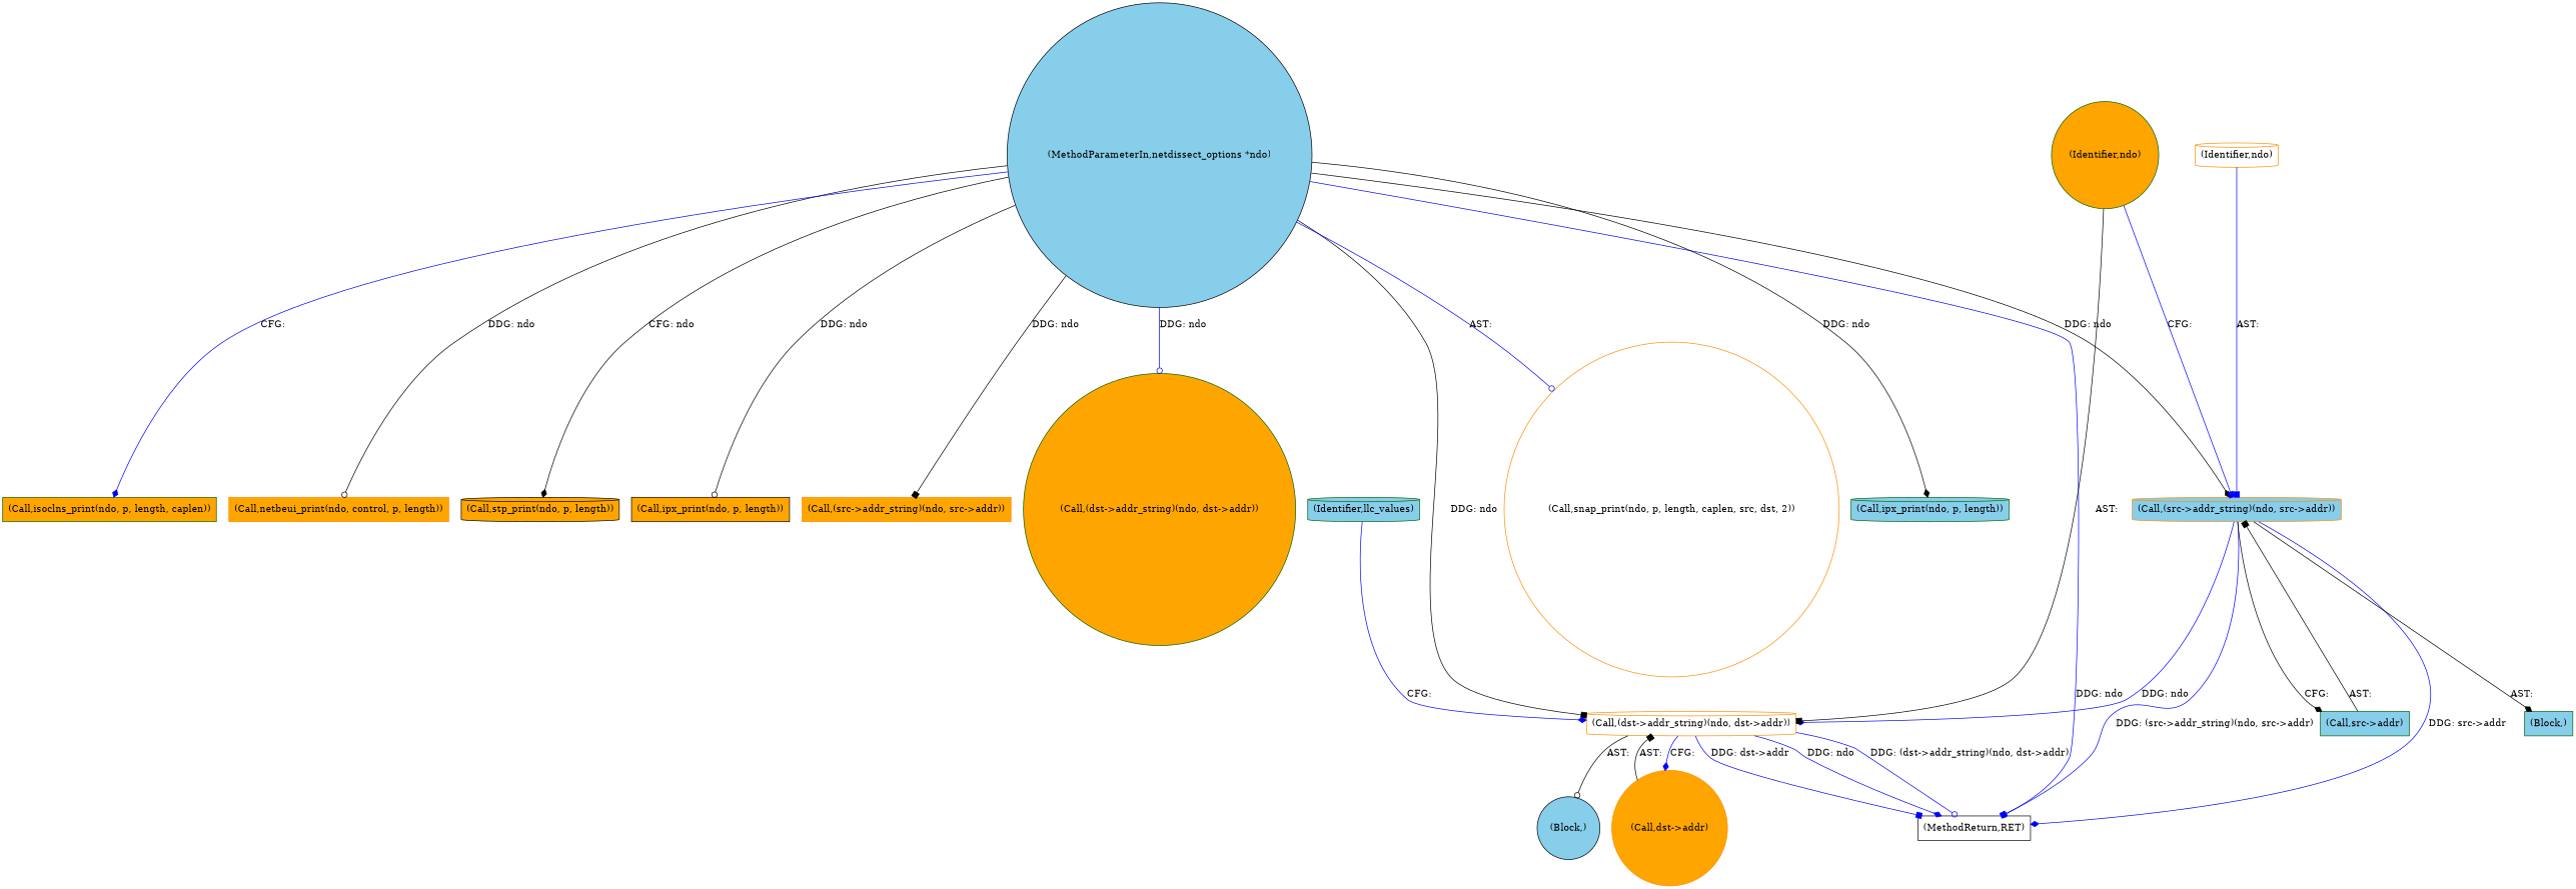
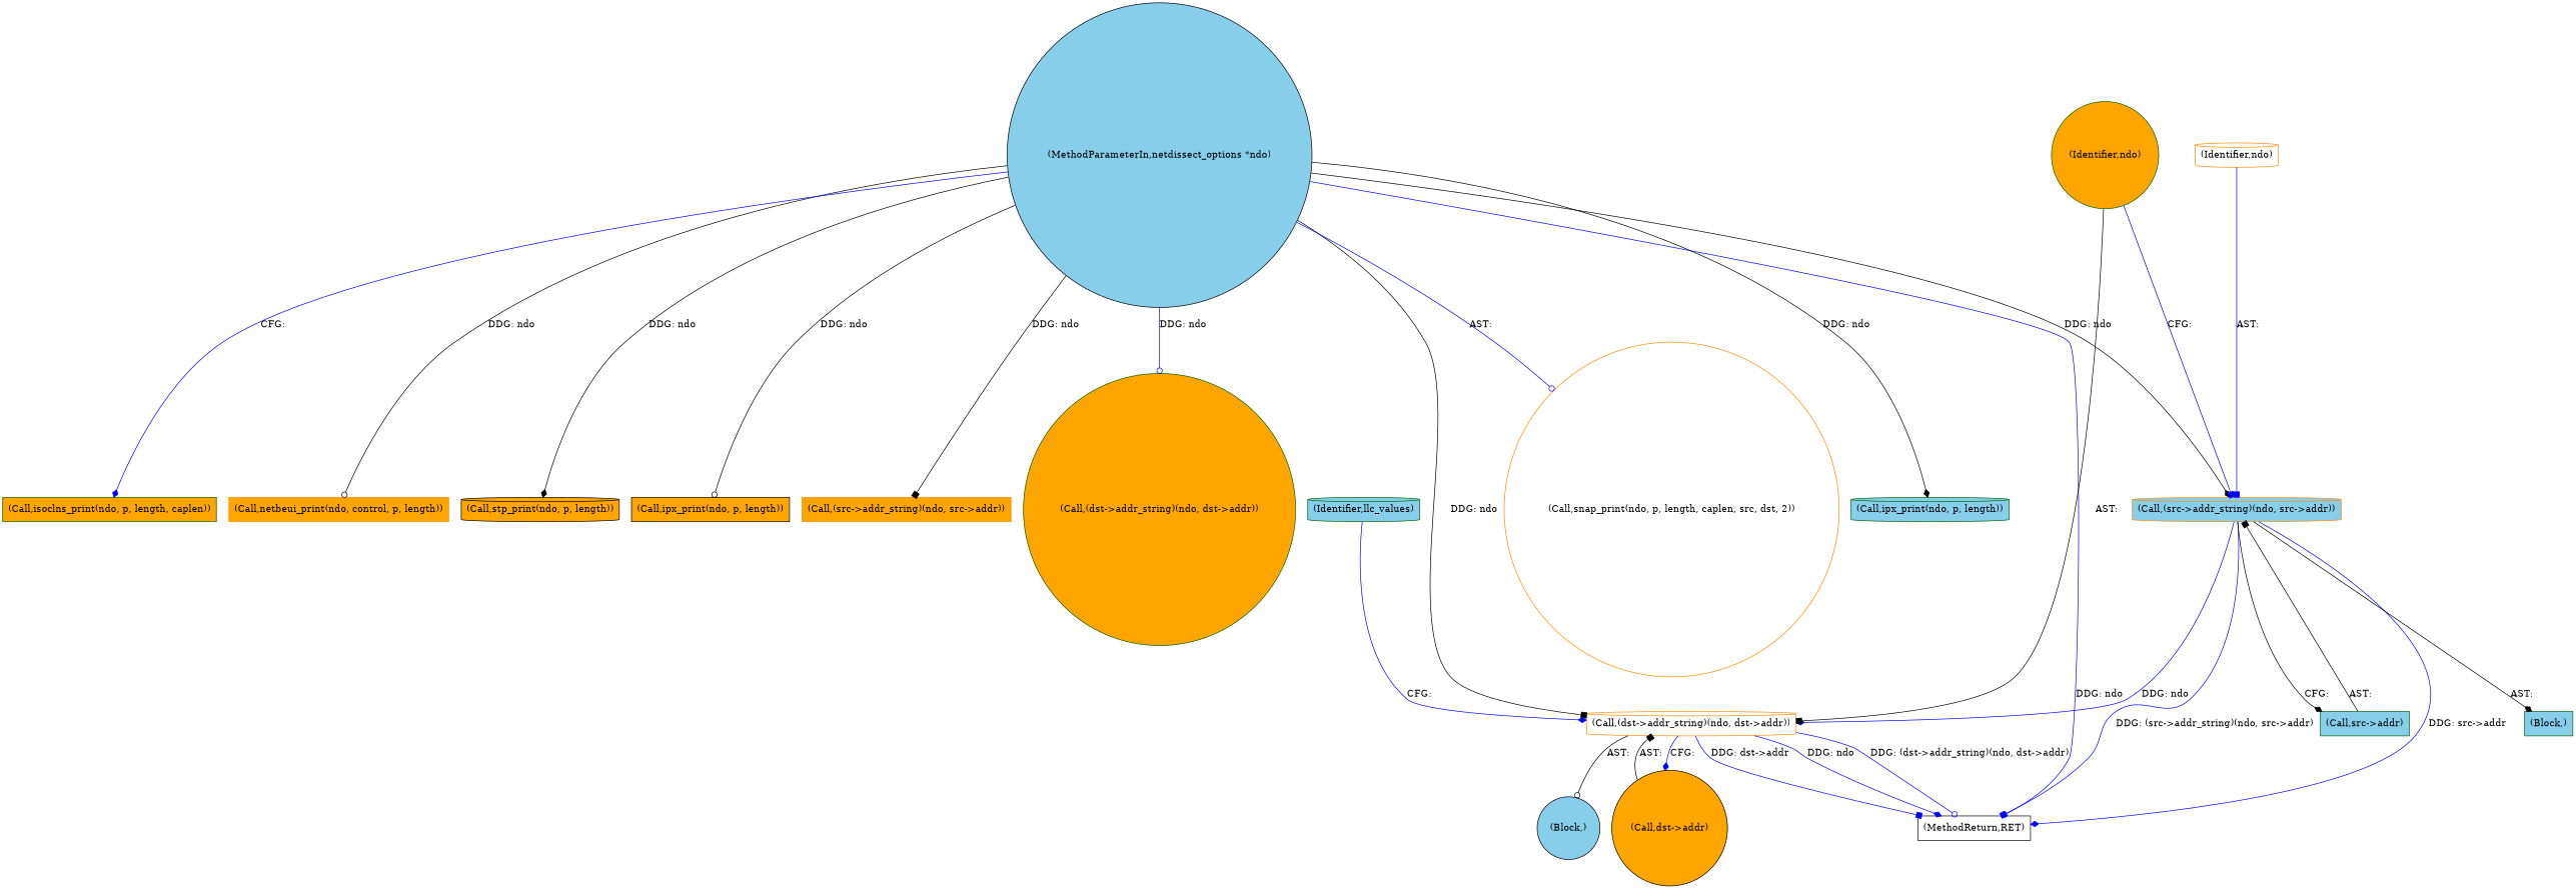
  digraph {
    node [color=darkgreen fillcolor=orange shape=box style=filled]
    edge [arrowhead=diamond color=blue]
    n1 [color=darkorange fillcolor=skyblue label="(Call,(src->addr_string)(ndo, src->addr))" shape=cylinder]
    n2 [color=darkorange fillcolor=white label="(Call,(dst->addr_string)(ndo, dst->addr))" shape=cylinder]
    n3 [color=black fillcolor=white label="(MethodReturn,RET)"]
    n4 [fillcolor=skyblue label="(Call,src->addr)"]
    n5 [fillcolor=skyblue label="(Block,)"]
-   n6 [color=darkorange label="(Call,dst->addr)" shape=circle]
+   n6 [color=black label="(Call,dst->addr)" shape=circle]
    n7 [color=black fillcolor=skyblue label="(Block,)" shape=circle]
    n8 [color=black fillcolor=skyblue label="(MethodParameterIn,netdissect_options *ndo)" shape=circle]
    n9 [color=darkorange label="(Call,netbeui_print(ndo, control, p, length))"]
    n10 [color=black label="(Call,stp_print(ndo, p, length))" shape=cylinder]
    n11 [color=black label="(Call,ipx_print(ndo, p, length))"]
    n12 [color=darkorange label="(Call,(src->addr_string)(ndo, src->addr))"]
    n13 [label="(Call,(dst->addr_string)(ndo, dst->addr))" shape=circle]
    n14 [color=darkorange fillcolor=white label="(Call,snap_print(ndo, p, length, caplen, src, dst, 2))" shape=circle]
    n15 [fillcolor=skyblue label="(Call,ipx_print(ndo, p, length))" shape=cylinder]
    n16 [label="(Call,isoclns_print(ndo, p, length, caplen))"]
    n17 [fillcolor=skyblue label="(Identifier,llc_values)" shape=cylinder]
    n18 [label="(Identifier,ndo)" shape=circle]
    n19 [color=darkorange fillcolor=white label="(Identifier,ndo)" shape=cylinder]
    n1 -> n2 [label="DDG: ndo"]
    n1 -> n3 [arrowhead=box label="DDG: (src->addr_string)(ndo, src->addr)"]
    n1 -> n3 [label="DDG: src->addr"]
    n1 -> n4 [color=black label="CFG: "]
    n1 -> n5 [color=black label="AST: "]
    n2 -> n3 [label="DDG: ndo"]
    n2 -> n3 [arrowhead=odot label="DDG: (dst->addr_string)(ndo, dst->addr)"]
    n2 -> n3 [arrowhead=box label="DDG: dst->addr"]
    n2 -> n6 [label="CFG: "]
    n2 -> n7 [arrowhead=odot color=black label="AST: "]
    n4 -> n1 [arrowhead=box color=black label="AST: "]
    n6 -> n2 [arrowhead=box color=black label="AST: "]
    n8 -> n1 [color=black label="DDG: ndo"]
    n8 -> n2 [arrowhead=box color=black label="DDG: ndo"]
    n8 -> n3 [arrowhead=odot label="DDG: ndo"]
    n8 -> n9 [arrowhead=odot color=black label="DDG: ndo"]
-   n8 -> n10 [color=black label="CFG: ndo"]
+   n8 -> n10 [color=black label="DDG: ndo"]
    n8 -> n11 [arrowhead=odot color=black label="DDG: ndo"]
    n8 -> n12 [arrowhead=box color=black label="DDG: ndo"]
    n8 -> n13 [arrowhead=odot label="DDG: ndo"]
    n8 -> n14 [arrowhead=odot label="AST: "]
    n8 -> n15 [color=black label="DDG: ndo"]
    n8 -> n16 [label="CFG: "]
    n17 -> n2 [label="CFG: "]
    n18 -> n1 [arrowhead=box label="CFG: "]
    n18 -> n2 [arrowhead=box color=black label="AST: "]
    n19 -> n1 [arrowhead=box label="AST: "]
  }
